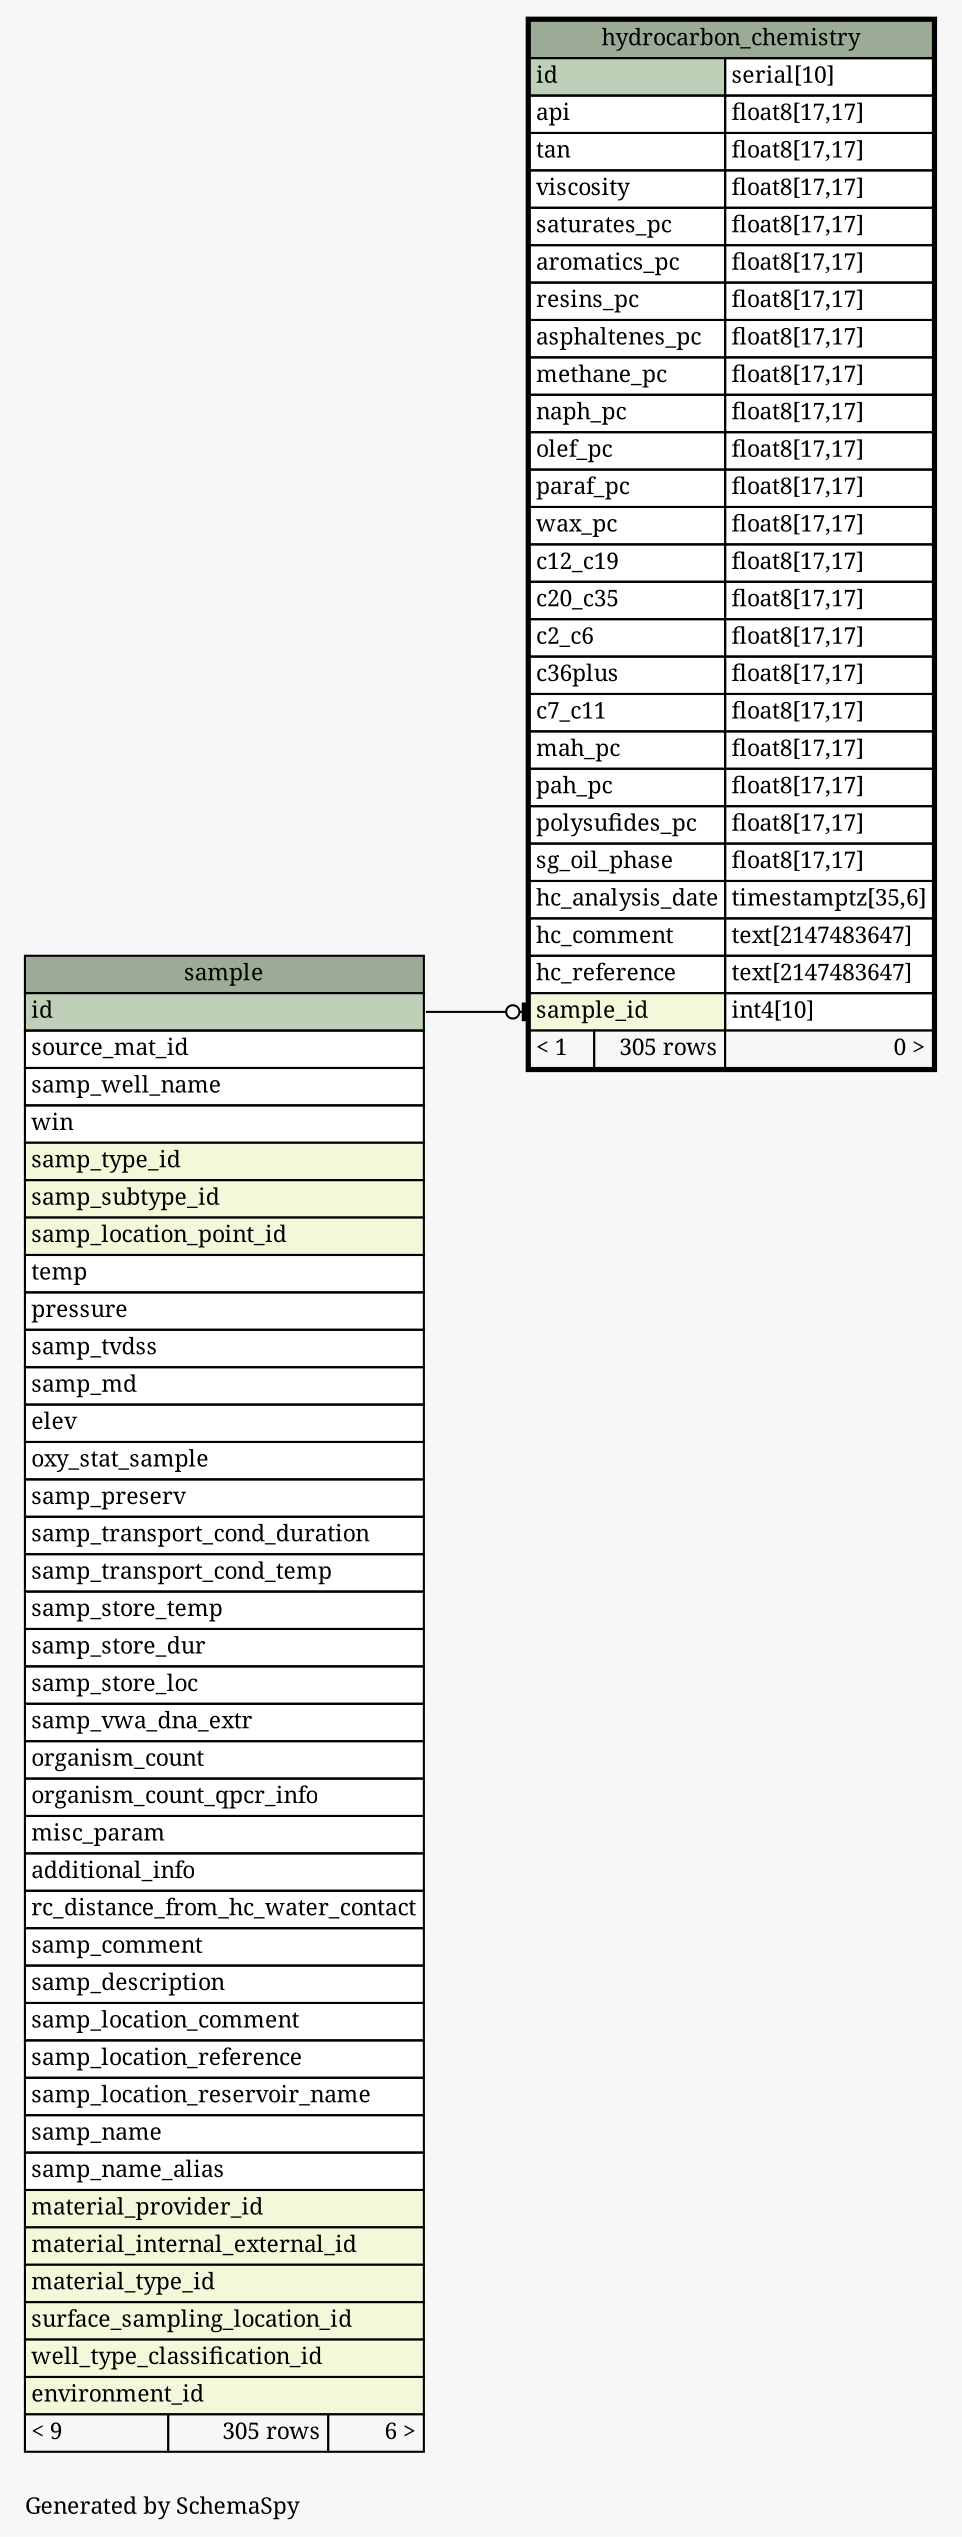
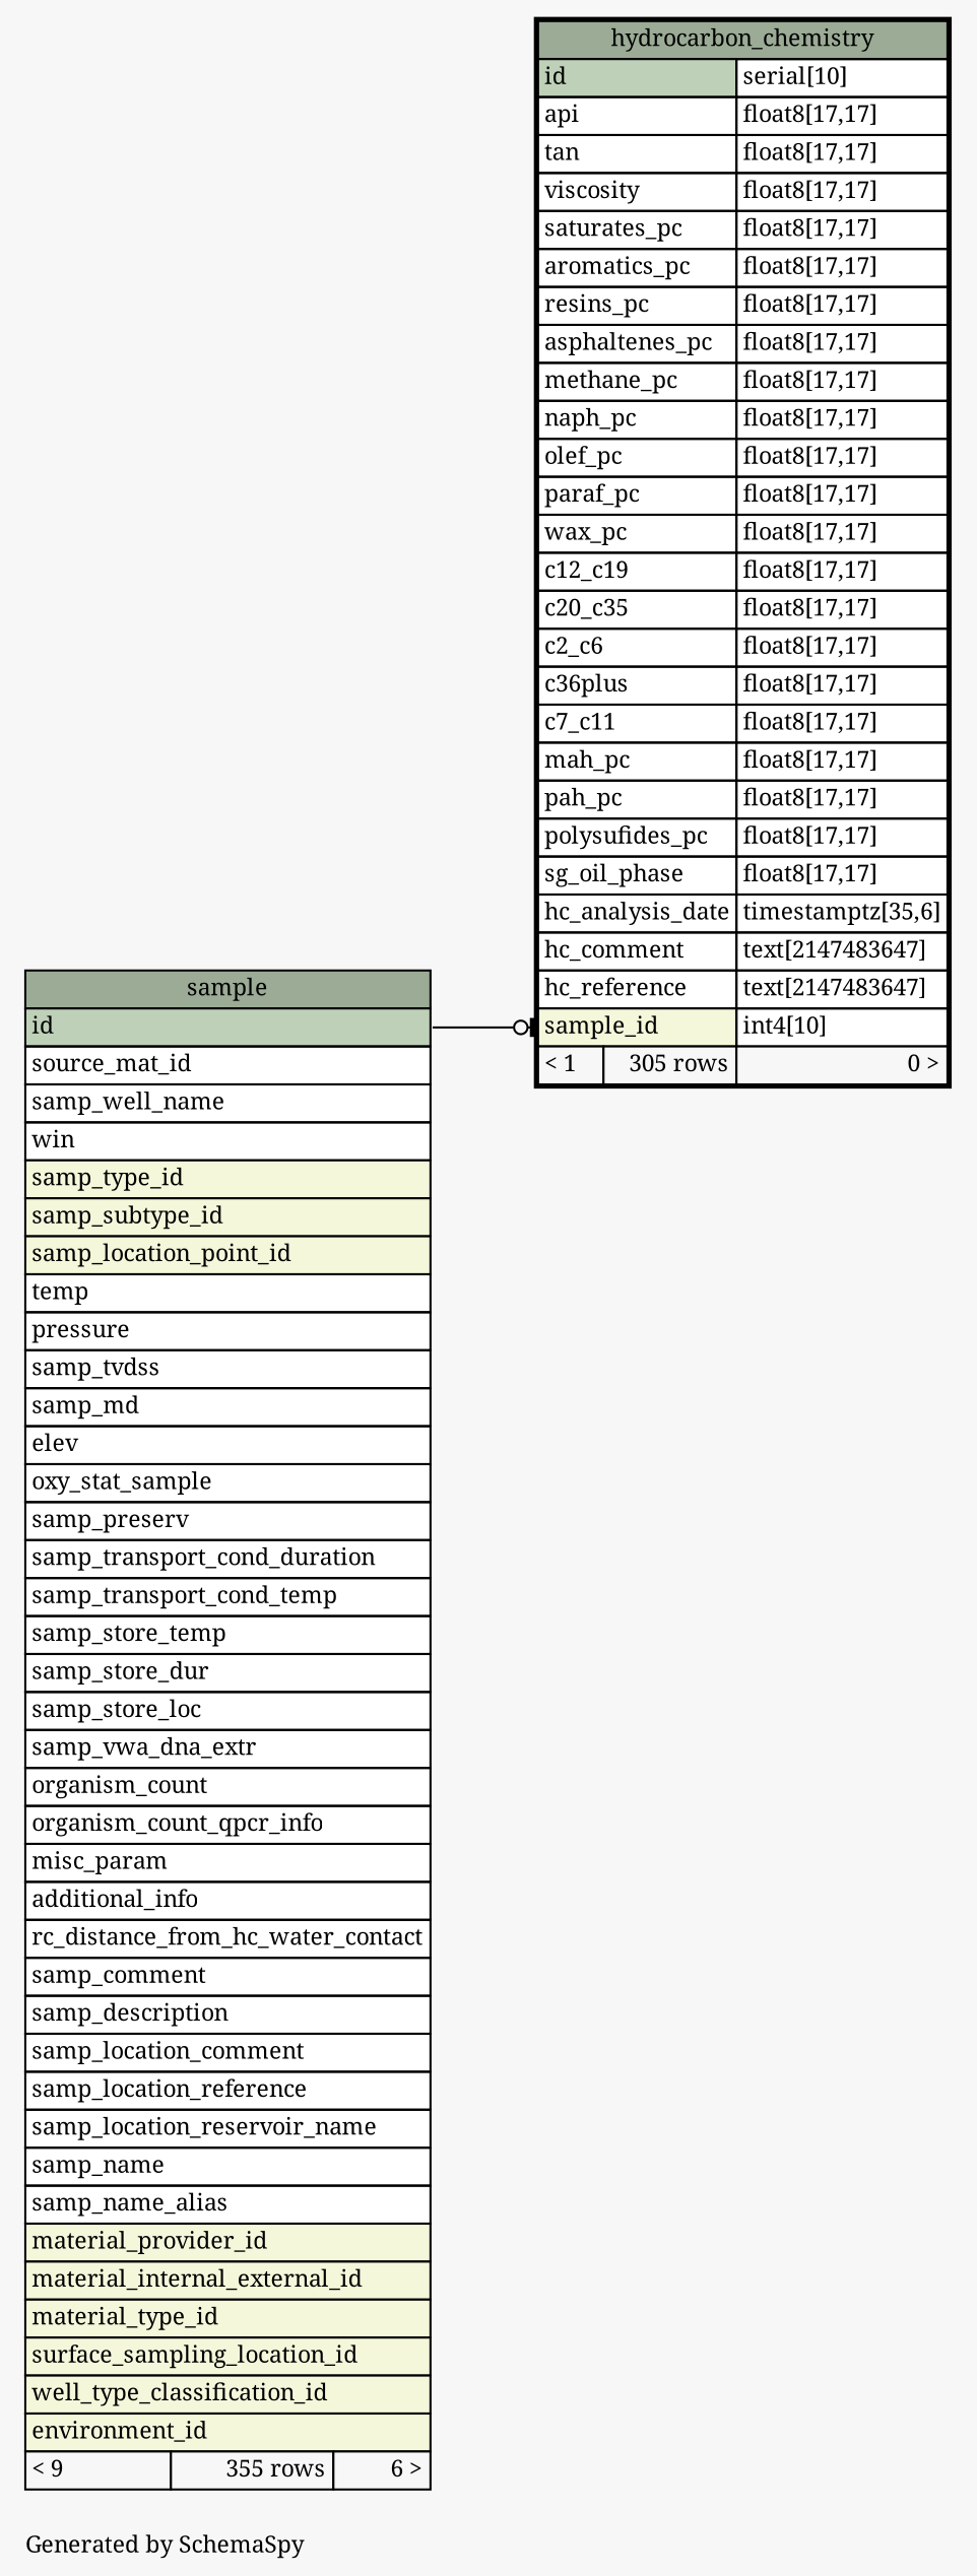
  digraph {
    bgcolor="#f7f7f7"
    fontname="Noto Serif"
    fontsize=11
    label="\nGenerated by SchemaSpy"
    labeljust=l
    nodesep=0.18
    rankdir=RL
    ranksep=0.46
    node [fontname="Noto Serif" fontsize=11 shape=plaintext]
    n1 [label=<     <TABLE BORDER="2" CELLBORDER="1" CELLSPACING="0" BGCOLOR="#ffffff">       <TR><TD COLSPAN="3" BGCOLOR="#9bab96" ALIGN="CENTER">hydrocarbon_chemistry</TD></TR>       <TR><TD PORT="id" COLSPAN="2" BGCOLOR="#bed1b8" ALIGN="LEFT">id</TD><TD PORT="id.type" ALIGN="LEFT">serial[10]</TD></TR>       <TR><TD PORT="api" COLSPAN="2" ALIGN="LEFT">api</TD><TD PORT="api.type" ALIGN="LEFT">float8[17,17]</TD></TR>       <TR><TD PORT="tan" COLSPAN="2" ALIGN="LEFT">tan</TD><TD PORT="tan.type" ALIGN="LEFT">float8[17,17]</TD></TR>       <TR><TD PORT="viscosity" COLSPAN="2" ALIGN="LEFT">viscosity</TD><TD PORT="viscosity.type" ALIGN="LEFT">float8[17,17]</TD></TR>       <TR><TD PORT="saturates_pc" COLSPAN="2" ALIGN="LEFT">saturates_pc</TD><TD PORT="saturates_pc.type" ALIGN="LEFT">float8[17,17]</TD></TR>       <TR><TD PORT="aromatics_pc" COLSPAN="2" ALIGN="LEFT">aromatics_pc</TD><TD PORT="aromatics_pc.type" ALIGN="LEFT">float8[17,17]</TD></TR>       <TR><TD PORT="resins_pc" COLSPAN="2" ALIGN="LEFT">resins_pc</TD><TD PORT="resins_pc.type" ALIGN="LEFT">float8[17,17]</TD></TR>       <TR><TD PORT="asphaltenes_pc" COLSPAN="2" ALIGN="LEFT">asphaltenes_pc</TD><TD PORT="asphaltenes_pc.type" ALIGN="LEFT">float8[17,17]</TD></TR>       <TR><TD PORT="methane_pc" COLSPAN="2" ALIGN="LEFT">methane_pc</TD><TD PORT="methane_pc.type" ALIGN="LEFT">float8[17,17]</TD></TR>       <TR><TD PORT="naph_pc" COLSPAN="2" ALIGN="LEFT">naph_pc</TD><TD PORT="naph_pc.type" ALIGN="LEFT">float8[17,17]</TD></TR>       <TR><TD PORT="olef_pc" COLSPAN="2" ALIGN="LEFT">olef_pc</TD><TD PORT="olef_pc.type" ALIGN="LEFT">float8[17,17]</TD></TR>       <TR><TD PORT="paraf_pc" COLSPAN="2" ALIGN="LEFT">paraf_pc</TD><TD PORT="paraf_pc.type" ALIGN="LEFT">float8[17,17]</TD></TR>       <TR><TD PORT="wax_pc" COLSPAN="2" ALIGN="LEFT">wax_pc</TD><TD PORT="wax_pc.type" ALIGN="LEFT">float8[17,17]</TD></TR>       <TR><TD PORT="c12_c19" COLSPAN="2" ALIGN="LEFT">c12_c19</TD><TD PORT="c12_c19.type" ALIGN="LEFT">float8[17,17]</TD></TR>       <TR><TD PORT="c20_c35" COLSPAN="2" ALIGN="LEFT">c20_c35</TD><TD PORT="c20_c35.type" ALIGN="LEFT">float8[17,17]</TD></TR>       <TR><TD PORT="c2_c6" COLSPAN="2" ALIGN="LEFT">c2_c6</TD><TD PORT="c2_c6.type" ALIGN="LEFT">float8[17,17]</TD></TR>       <TR><TD PORT="c36plus" COLSPAN="2" ALIGN="LEFT">c36plus</TD><TD PORT="c36plus.type" ALIGN="LEFT">float8[17,17]</TD></TR>       <TR><TD PORT="c7_c11" COLSPAN="2" ALIGN="LEFT">c7_c11</TD><TD PORT="c7_c11.type" ALIGN="LEFT">float8[17,17]</TD></TR>       <TR><TD PORT="mah_pc" COLSPAN="2" ALIGN="LEFT">mah_pc</TD><TD PORT="mah_pc.type" ALIGN="LEFT">float8[17,17]</TD></TR>       <TR><TD PORT="pah_pc" COLSPAN="2" ALIGN="LEFT">pah_pc</TD><TD PORT="pah_pc.type" ALIGN="LEFT">float8[17,17]</TD></TR>       <TR><TD PORT="polysufides_pc" COLSPAN="2" ALIGN="LEFT">polysufides_pc</TD><TD PORT="polysufides_pc.type" ALIGN="LEFT">float8[17,17]</TD></TR>       <TR><TD PORT="sg_oil_phase" COLSPAN="2" ALIGN="LEFT">sg_oil_phase</TD><TD PORT="sg_oil_phase.type" ALIGN="LEFT">float8[17,17]</TD></TR>       <TR><TD PORT="hc_analysis_date" COLSPAN="2" ALIGN="LEFT">hc_analysis_date</TD><TD PORT="hc_analysis_date.type" ALIGN="LEFT">timestamptz[35,6]</TD></TR>       <TR><TD PORT="hc_comment" COLSPAN="2" ALIGN="LEFT">hc_comment</TD><TD PORT="hc_comment.type" ALIGN="LEFT">text[2147483647]</TD></TR>       <TR><TD PORT="hc_reference" COLSPAN="2" ALIGN="LEFT">hc_reference</TD><TD PORT="hc_reference.type" ALIGN="LEFT">text[2147483647]</TD></TR>       <TR><TD PORT="sample_id" COLSPAN="2" BGCOLOR="#f4f7da" ALIGN="LEFT">sample_id</TD><TD PORT="sample_id.type" ALIGN="LEFT">int4[10]</TD></TR>       <TR><TD ALIGN="LEFT" BGCOLOR="#f7f7f7">&lt; 1</TD><TD ALIGN="RIGHT" BGCOLOR="#f7f7f7">305 rows</TD><TD ALIGN="RIGHT" BGCOLOR="#f7f7f7">0 &gt;</TD></TR>     </TABLE>>]
-   n2 [label=<     <TABLE BORDER="0" CELLBORDER="1" CELLSPACING="0" BGCOLOR="#ffffff">       <TR><TD COLSPAN="3" BGCOLOR="#9bab96" ALIGN="CENTER">sample</TD></TR>       <TR><TD PORT="id" COLSPAN="3" BGCOLOR="#bed1b8" ALIGN="LEFT">id</TD></TR>       <TR><TD PORT="source_mat_id" COLSPAN="3" ALIGN="LEFT">source_mat_id</TD></TR>       <TR><TD PORT="samp_well_name" COLSPAN="3" ALIGN="LEFT">samp_well_name</TD></TR>       <TR><TD PORT="win" COLSPAN="3" ALIGN="LEFT">win</TD></TR>       <TR><TD PORT="samp_type_id" COLSPAN="3" BGCOLOR="#f4f7da" ALIGN="LEFT">samp_type_id</TD></TR>       <TR><TD PORT="samp_subtype_id" COLSPAN="3" BGCOLOR="#f4f7da" ALIGN="LEFT">samp_subtype_id</TD></TR>       <TR><TD PORT="samp_location_point_id" COLSPAN="3" BGCOLOR="#f4f7da" ALIGN="LEFT">samp_location_point_id</TD></TR>       <TR><TD PORT="temp" COLSPAN="3" ALIGN="LEFT">temp</TD></TR>       <TR><TD PORT="pressure" COLSPAN="3" ALIGN="LEFT">pressure</TD></TR>       <TR><TD PORT="samp_tvdss" COLSPAN="3" ALIGN="LEFT">samp_tvdss</TD></TR>       <TR><TD PORT="samp_md" COLSPAN="3" ALIGN="LEFT">samp_md</TD></TR>       <TR><TD PORT="elev" COLSPAN="3" ALIGN="LEFT">elev</TD></TR>       <TR><TD PORT="oxy_stat_sample" COLSPAN="3" ALIGN="LEFT">oxy_stat_sample</TD></TR>       <TR><TD PORT="samp_preserv" COLSPAN="3" ALIGN="LEFT">samp_preserv</TD></TR>       <TR><TD PORT="samp_transport_cond_duration" COLSPAN="3" ALIGN="LEFT">samp_transport_cond_duration</TD></TR>       <TR><TD PORT="samp_transport_cond_temp" COLSPAN="3" ALIGN="LEFT">samp_transport_cond_temp</TD></TR>       <TR><TD PORT="samp_store_temp" COLSPAN="3" ALIGN="LEFT">samp_store_temp</TD></TR>       <TR><TD PORT="samp_store_dur" COLSPAN="3" ALIGN="LEFT">samp_store_dur</TD></TR>       <TR><TD PORT="samp_store_loc" COLSPAN="3" ALIGN="LEFT">samp_store_loc</TD></TR>       <TR><TD PORT="samp_vwa_dna_extr" COLSPAN="3" ALIGN="LEFT">samp_vwa_dna_extr</TD></TR>       <TR><TD PORT="organism_count" COLSPAN="3" ALIGN="LEFT">organism_count</TD></TR>       <TR><TD PORT="organism_count_qpcr_info" COLSPAN="3" ALIGN="LEFT">organism_count_qpcr_info</TD></TR>       <TR><TD PORT="misc_param" COLSPAN="3" ALIGN="LEFT">misc_param</TD></TR>       <TR><TD PORT="additional_info" COLSPAN="3" ALIGN="LEFT">additional_info</TD></TR>       <TR><TD PORT="rc_distance_from_hc_water_contact" COLSPAN="3" ALIGN="LEFT">rc_distance_from_hc_water_contact</TD></TR>       <TR><TD PORT="samp_comment" COLSPAN="3" ALIGN="LEFT">samp_comment</TD></TR>       <TR><TD PORT="samp_description" COLSPAN="3" ALIGN="LEFT">samp_description</TD></TR>       <TR><TD PORT="samp_location_comment" COLSPAN="3" ALIGN="LEFT">samp_location_comment</TD></TR>       <TR><TD PORT="samp_location_reference" COLSPAN="3" ALIGN="LEFT">samp_location_reference</TD></TR>       <TR><TD PORT="samp_location_reservoir_name" COLSPAN="3" ALIGN="LEFT">samp_location_reservoir_name</TD></TR>       <TR><TD PORT="samp_name" COLSPAN="3" ALIGN="LEFT">samp_name</TD></TR>       <TR><TD PORT="samp_name_alias" COLSPAN="3" ALIGN="LEFT">samp_name_alias</TD></TR>       <TR><TD PORT="material_provider_id" COLSPAN="3" BGCOLOR="#f4f7da" ALIGN="LEFT">material_provider_id</TD></TR>       <TR><TD PORT="material_internal_external_id" COLSPAN="3" BGCOLOR="#f4f7da" ALIGN="LEFT">material_internal_external_id</TD></TR>       <TR><TD PORT="material_type_id" COLSPAN="3" BGCOLOR="#f4f7da" ALIGN="LEFT">material_type_id</TD></TR>       <TR><TD PORT="surface_sampling_location_id" COLSPAN="3" BGCOLOR="#f4f7da" ALIGN="LEFT">surface_sampling_location_id</TD></TR>       <TR><TD PORT="well_type_classification_id" COLSPAN="3" BGCOLOR="#f4f7da" ALIGN="LEFT">well_type_classification_id</TD></TR>       <TR><TD PORT="environment_id" COLSPAN="3" BGCOLOR="#f4f7da" ALIGN="LEFT">environment_id</TD></TR>       <TR><TD ALIGN="LEFT" BGCOLOR="#f7f7f7">&lt; 9</TD><TD ALIGN="RIGHT" BGCOLOR="#f7f7f7">305 rows</TD><TD ALIGN="RIGHT" BGCOLOR="#f7f7f7">6 &gt;</TD></TR>     </TABLE>>]
+   n2 [label=<     <TABLE BORDER="0" CELLBORDER="1" CELLSPACING="0" BGCOLOR="#ffffff">       <TR><TD COLSPAN="3" BGCOLOR="#9bab96" ALIGN="CENTER">sample</TD></TR>       <TR><TD PORT="id" COLSPAN="3" BGCOLOR="#bed1b8" ALIGN="LEFT">id</TD></TR>       <TR><TD PORT="source_mat_id" COLSPAN="3" ALIGN="LEFT">source_mat_id</TD></TR>       <TR><TD PORT="samp_well_name" COLSPAN="3" ALIGN="LEFT">samp_well_name</TD></TR>       <TR><TD PORT="win" COLSPAN="3" ALIGN="LEFT">win</TD></TR>       <TR><TD PORT="samp_type_id" COLSPAN="3" BGCOLOR="#f4f7da" ALIGN="LEFT">samp_type_id</TD></TR>       <TR><TD PORT="samp_subtype_id" COLSPAN="3" BGCOLOR="#f4f7da" ALIGN="LEFT">samp_subtype_id</TD></TR>       <TR><TD PORT="samp_location_point_id" COLSPAN="3" BGCOLOR="#f4f7da" ALIGN="LEFT">samp_location_point_id</TD></TR>       <TR><TD PORT="temp" COLSPAN="3" ALIGN="LEFT">temp</TD></TR>       <TR><TD PORT="pressure" COLSPAN="3" ALIGN="LEFT">pressure</TD></TR>       <TR><TD PORT="samp_tvdss" COLSPAN="3" ALIGN="LEFT">samp_tvdss</TD></TR>       <TR><TD PORT="samp_md" COLSPAN="3" ALIGN="LEFT">samp_md</TD></TR>       <TR><TD PORT="elev" COLSPAN="3" ALIGN="LEFT">elev</TD></TR>       <TR><TD PORT="oxy_stat_sample" COLSPAN="3" ALIGN="LEFT">oxy_stat_sample</TD></TR>       <TR><TD PORT="samp_preserv" COLSPAN="3" ALIGN="LEFT">samp_preserv</TD></TR>       <TR><TD PORT="samp_transport_cond_duration" COLSPAN="3" ALIGN="LEFT">samp_transport_cond_duration</TD></TR>       <TR><TD PORT="samp_transport_cond_temp" COLSPAN="3" ALIGN="LEFT">samp_transport_cond_temp</TD></TR>       <TR><TD PORT="samp_store_temp" COLSPAN="3" ALIGN="LEFT">samp_store_temp</TD></TR>       <TR><TD PORT="samp_store_dur" COLSPAN="3" ALIGN="LEFT">samp_store_dur</TD></TR>       <TR><TD PORT="samp_store_loc" COLSPAN="3" ALIGN="LEFT">samp_store_loc</TD></TR>       <TR><TD PORT="samp_vwa_dna_extr" COLSPAN="3" ALIGN="LEFT">samp_vwa_dna_extr</TD></TR>       <TR><TD PORT="organism_count" COLSPAN="3" ALIGN="LEFT">organism_count</TD></TR>       <TR><TD PORT="organism_count_qpcr_info" COLSPAN="3" ALIGN="LEFT">organism_count_qpcr_info</TD></TR>       <TR><TD PORT="misc_param" COLSPAN="3" ALIGN="LEFT">misc_param</TD></TR>       <TR><TD PORT="additional_info" COLSPAN="3" ALIGN="LEFT">additional_info</TD></TR>       <TR><TD PORT="rc_distance_from_hc_water_contact" COLSPAN="3" ALIGN="LEFT">rc_distance_from_hc_water_contact</TD></TR>       <TR><TD PORT="samp_comment" COLSPAN="3" ALIGN="LEFT">samp_comment</TD></TR>       <TR><TD PORT="samp_description" COLSPAN="3" ALIGN="LEFT">samp_description</TD></TR>       <TR><TD PORT="samp_location_comment" COLSPAN="3" ALIGN="LEFT">samp_location_comment</TD></TR>       <TR><TD PORT="samp_location_reference" COLSPAN="3" ALIGN="LEFT">samp_location_reference</TD></TR>       <TR><TD PORT="samp_location_reservoir_name" COLSPAN="3" ALIGN="LEFT">samp_location_reservoir_name</TD></TR>       <TR><TD PORT="samp_name" COLSPAN="3" ALIGN="LEFT">samp_name</TD></TR>       <TR><TD PORT="samp_name_alias" COLSPAN="3" ALIGN="LEFT">samp_name_alias</TD></TR>       <TR><TD PORT="material_provider_id" COLSPAN="3" BGCOLOR="#f4f7da" ALIGN="LEFT">material_provider_id</TD></TR>       <TR><TD PORT="material_internal_external_id" COLSPAN="3" BGCOLOR="#f4f7da" ALIGN="LEFT">material_internal_external_id</TD></TR>       <TR><TD PORT="material_type_id" COLSPAN="3" BGCOLOR="#f4f7da" ALIGN="LEFT">material_type_id</TD></TR>       <TR><TD PORT="surface_sampling_location_id" COLSPAN="3" BGCOLOR="#f4f7da" ALIGN="LEFT">surface_sampling_location_id</TD></TR>       <TR><TD PORT="well_type_classification_id" COLSPAN="3" BGCOLOR="#f4f7da" ALIGN="LEFT">well_type_classification_id</TD></TR>       <TR><TD PORT="environment_id" COLSPAN="3" BGCOLOR="#f4f7da" ALIGN="LEFT">environment_id</TD></TR>       <TR><TD ALIGN="LEFT" BGCOLOR="#f7f7f7">&lt; 9</TD><TD ALIGN="RIGHT" BGCOLOR="#f7f7f7">355 rows</TD><TD ALIGN="RIGHT" BGCOLOR="#f7f7f7">6 &gt;</TD></TR>     </TABLE>>]
    n1 -> n2 [arrowhead=none arrowsize=0.8 arrowtail=teeodot dir=back headport="id:e" tailport="sample_id:w" fontname="Noto Serif"]
  }
